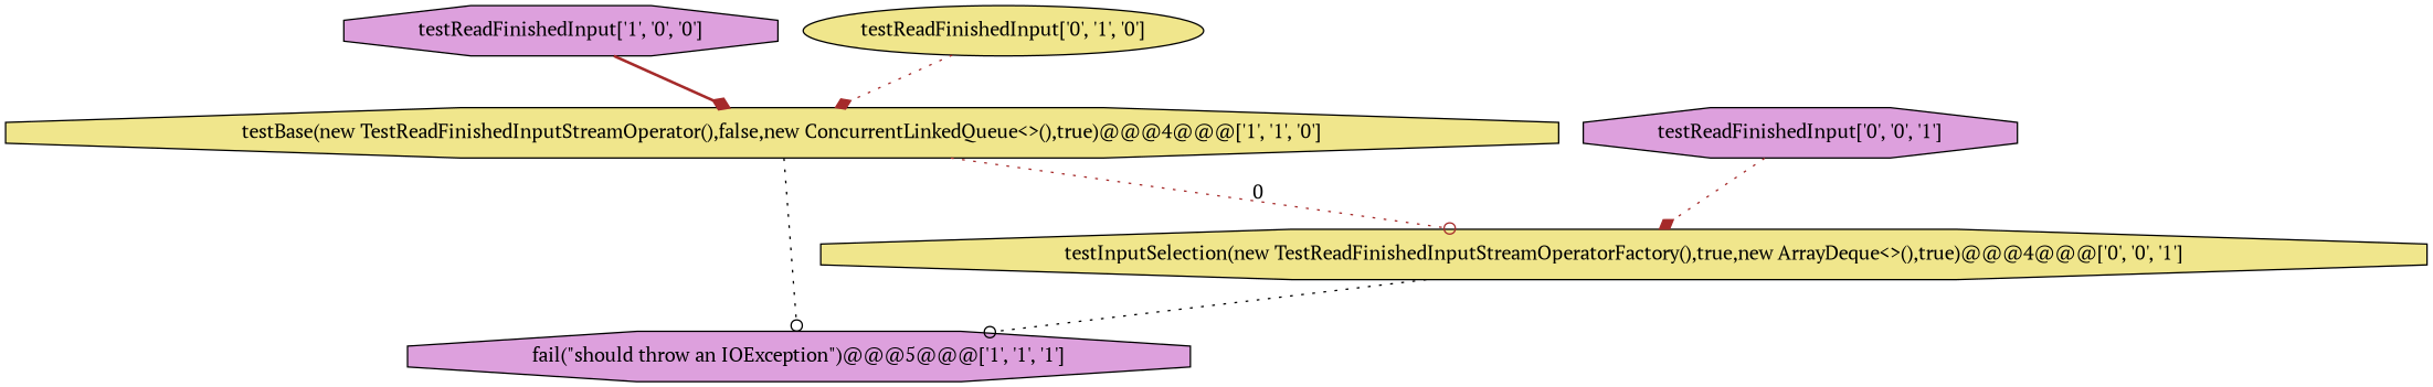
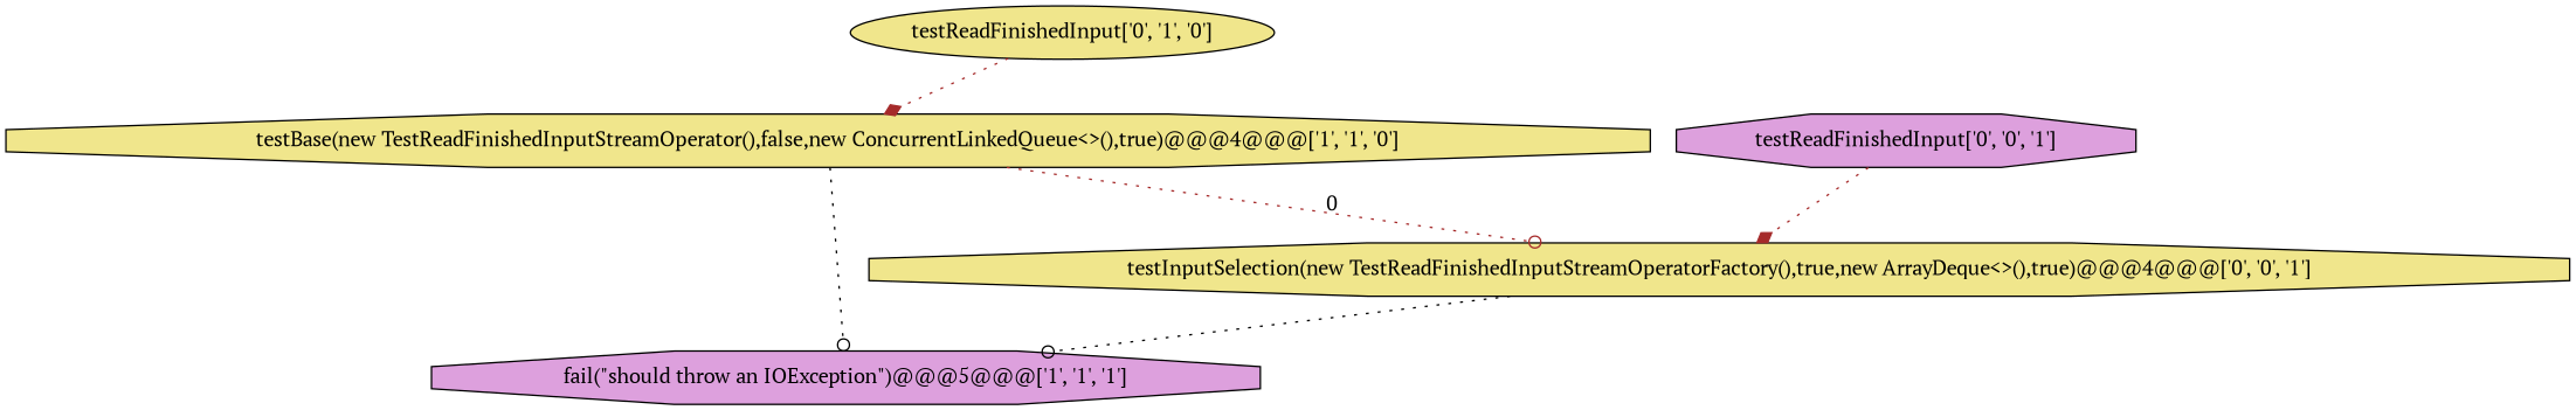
  digraph {
    fontname="PT Serif"
    node [fillcolor=plum shape=octagon style=filled fontname="PT Serif"]
    edge [style=dotted color=brown arrowhead=diamond fontname="PT Serif"]
-   n1 [label="testReadFinishedInput['1', '0', '0']"]
    n2 [fillcolor=khaki label="testBase(new TestReadFinishedInputStreamOperator(),false,new ConcurrentLinkedQueue<>(),true)@@@4@@@['1', '1', '0']"]
    n3 [label="fail(\"should throw an IOException\")@@@5@@@['1', '1', '1']"]
    n4 [fillcolor=khaki label="testInputSelection(new TestReadFinishedInputStreamOperatorFactory(),true,new ArrayDeque<>(),true)@@@4@@@['0', '0', '1']"]
    n5 [fillcolor=khaki label="testReadFinishedInput['0', '1', '0']" shape=ellipse]
    n6 [label="testReadFinishedInput['0', '0', '1']"]
-   n1 -> n2 [style=bold]
    n2 -> n3 [color=black arrowhead=odot]
    n2 -> n4 [label=0 arrowhead=odot]
    n4 -> n3 [color=black arrowhead=odot]
    n5 -> n2
    n6 -> n4
  }
